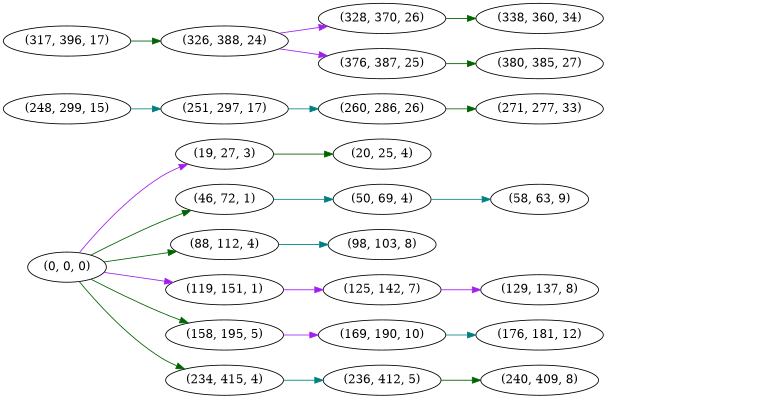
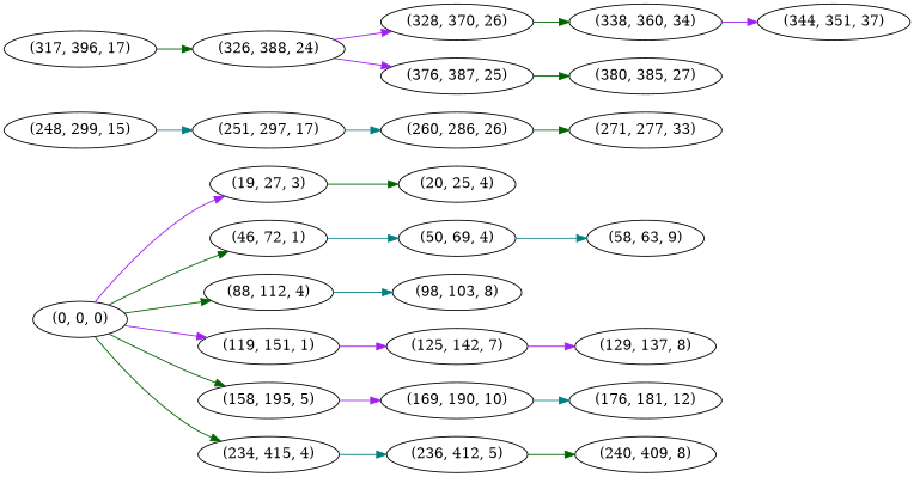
  digraph {
    rankdir=LR
    edge [color=darkgreen]
    "(0, 0, 0)"
    "(19, 27, 3)"
    "(46, 72, 1)"
    "(88, 112, 4)"
    "(119, 151, 1)"
    "(158, 195, 5)"
    "(234, 415, 4)"
    "(20, 25, 4)"
    "(50, 69, 4)"
    "(98, 103, 8)"
    "(125, 142, 7)"
    "(169, 190, 10)"
    "(236, 412, 5)"
    "(58, 63, 9)"
    "(129, 137, 8)"
    "(176, 181, 12)"
    "(240, 409, 8)"
    "(248, 299, 15)"
    "(251, 297, 17)"
    "(260, 286, 26)"
    "(271, 277, 33)"
    "(317, 396, 17)"
    "(326, 388, 24)"
    "(328, 370, 26)"
    "(376, 387, 25)"
    "(338, 360, 34)"
    "(380, 385, 27)"
+   "(344, 351, 37)"
    "(0, 0, 0)" -> "(19, 27, 3)" [color=purple]
    "(0, 0, 0)" -> "(46, 72, 1)"
    "(0, 0, 0)" -> "(88, 112, 4)"
    "(0, 0, 0)" -> "(119, 151, 1)" [color=purple]
    "(0, 0, 0)" -> "(158, 195, 5)"
    "(0, 0, 0)" -> "(234, 415, 4)"
    "(19, 27, 3)" -> "(20, 25, 4)"
    "(46, 72, 1)" -> "(50, 69, 4)" [color=teal]
    "(88, 112, 4)" -> "(98, 103, 8)" [color=teal]
    "(119, 151, 1)" -> "(125, 142, 7)" [color=purple]
    "(158, 195, 5)" -> "(169, 190, 10)" [color=purple]
    "(234, 415, 4)" -> "(236, 412, 5)" [color=teal]
    "(50, 69, 4)" -> "(58, 63, 9)" [color=teal]
    "(125, 142, 7)" -> "(129, 137, 8)" [color=purple]
    "(169, 190, 10)" -> "(176, 181, 12)" [color=teal]
    "(236, 412, 5)" -> "(240, 409, 8)"
    "(248, 299, 15)" -> "(251, 297, 17)" [color=teal]
    "(251, 297, 17)" -> "(260, 286, 26)" [color=teal]
    "(260, 286, 26)" -> "(271, 277, 33)"
    "(317, 396, 17)" -> "(326, 388, 24)"
    "(326, 388, 24)" -> "(328, 370, 26)" [color=purple]
    "(326, 388, 24)" -> "(376, 387, 25)" [color=purple]
    "(328, 370, 26)" -> "(338, 360, 34)"
    "(376, 387, 25)" -> "(380, 385, 27)"
+   "(338, 360, 34)" -> "(344, 351, 37)" [color=purple]
  }
